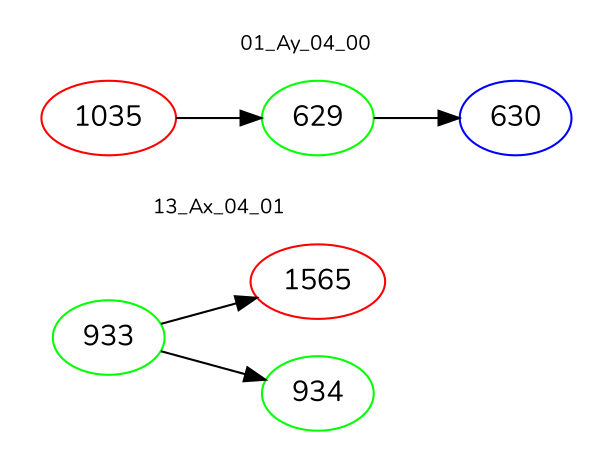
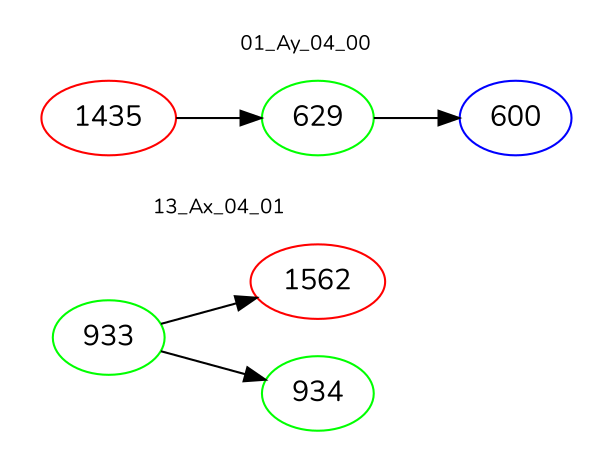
  digraph {
    fontname=Nunito
    rankdir=LR
    node [color=green fontname=Nunito]
    edge [color=black fontname=Nunito]
    n1 [label=933]
    n2 [label=934]
-   n3 [color=red label=1565]
+   n3 [color=red label=1562]
    n4 [label=629]
-   n5 [color=blue label=630]
-   n6 [color=red label=1035]
+   n5 [color=blue label=600]
+   n6 [color=red label=1435]
    subgraph cluster_1 {
      color=white
      fontsize=10
      label="13_Ax_04_01"
      n1
      n2
      n3
    }
    subgraph cluster_2 {
      color=white
      fontsize=10
      label="01_Ay_04_00"
      n4
      n5
      n6
    }
    n1 -> n2
    n1 -> n3
    n4 -> n5
    n6 -> n4
  }
